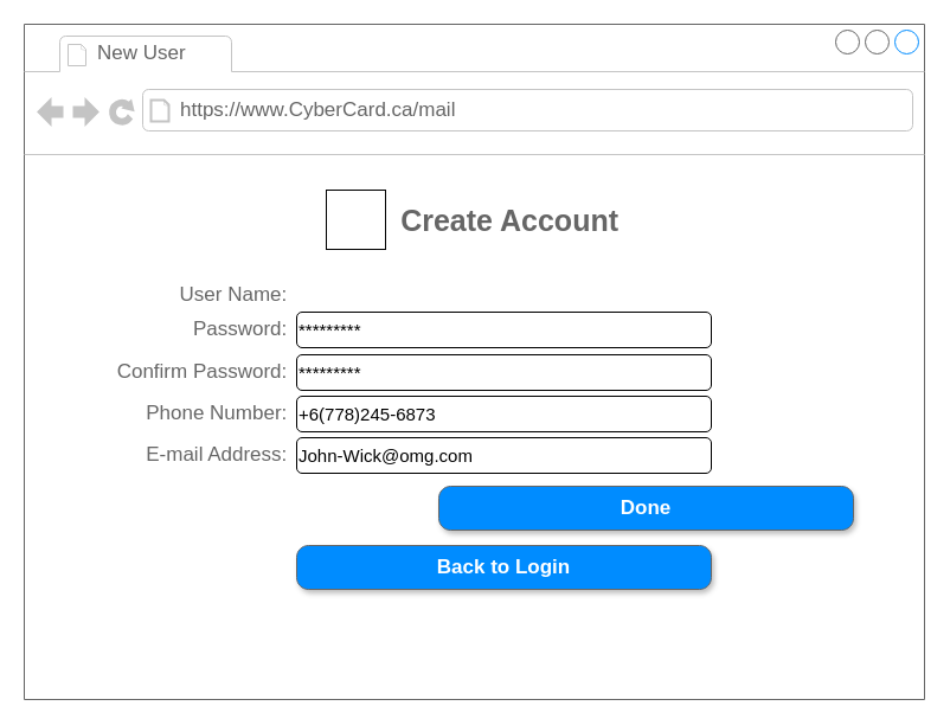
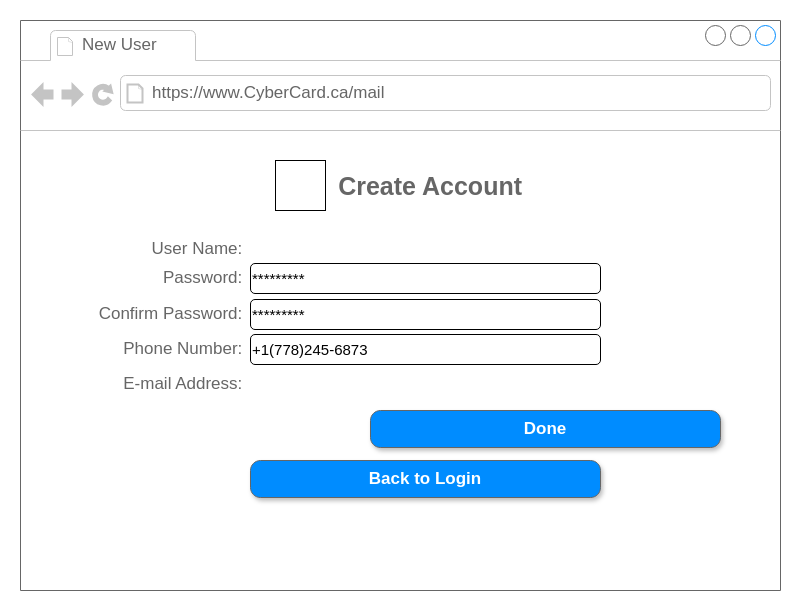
  <mxCell id="0" />
  <mxCell id="1" parent="0" />
  <mxCell id="2" value="" style="strokeWidth=1;shadow=0;dashed=0;align=center;html=1;shape=mxgraph.mockup.containers.browserWindow;rSize=0;strokeColor=#666666;strokeColor2=#008cff;strokeColor3=#c4c4c4;mainText=,;recursiveResize=0;" parent="1" vertex="1"><mxGeometry x="20" y="20" width="760" height="570" as="geometry" /></mxCell>
  <mxCell id="3" value="New User" style="strokeWidth=1;shadow=0;dashed=0;align=center;html=1;shape=mxgraph.mockup.containers.anchor;fontSize=17;fontColor=#666666;align=left;" parent="2" vertex="1"><mxGeometry x="60" y="12" width="110" height="26" as="geometry" /></mxCell>
  <mxCell id="4" value="https://www.CyberCard.ca/mail" style="strokeWidth=1;shadow=0;dashed=0;align=center;html=1;shape=mxgraph.mockup.containers.anchor;rSize=0;fontSize=17;fontColor=#666666;align=left;" parent="2" vertex="1"><mxGeometry x="130" y="60" width="280" height="26" as="geometry" /></mxCell>
  <mxCell id="5" value="User Name:&amp;nbsp;" style="strokeWidth=1;shadow=0;dashed=0;align=center;html=1;shape=mxgraph.mockup.forms.anchor;align=right;spacingRight=2;fontColor=#666666;fontSize=17;" parent="2" vertex="1"><mxGeometry x="120" y="220" width="110" height="18" as="geometry" /></mxCell>
  <mxCell id="6" value="Confirm Password:&amp;nbsp;" style="strokeWidth=1;shadow=0;dashed=0;align=center;html=1;shape=mxgraph.mockup.forms.anchor;align=right;spacingRight=2;fontColor=#666666;fontSize=17;" parent="2" vertex="1"><mxGeometry x="70" y="285" width="160" height="18" as="geometry" /></mxCell>
  <mxCell id="7" value="Phone Number:&amp;nbsp;" style="strokeWidth=1;shadow=0;dashed=0;align=center;html=1;shape=mxgraph.mockup.forms.anchor;align=right;spacingRight=2;fontColor=#666666;fontSize=17;" parent="2" vertex="1"><mxGeometry x="180" y="320" width="50" height="18" as="geometry" /></mxCell>
  <mxCell id="8" value="E-mail Address:&amp;nbsp;" style="strokeWidth=1;shadow=0;dashed=0;align=center;html=1;shape=mxgraph.mockup.forms.anchor;align=right;spacingRight=2;fontColor=#666666;fontSize=17;" parent="2" vertex="1"><mxGeometry x="180" y="355" width="50" height="18" as="geometry" /></mxCell>
  <mxCell id="9" value="Done" style="strokeWidth=1;shadow=1;dashed=0;align=center;html=1;shape=mxgraph.mockup.buttons.button;strokeColor=#666666;fontColor=#ffffff;mainText=;buttonStyle=round;fontSize=17;fontStyle=1;fillColor=#008cff;whiteSpace=wrap;sketch=0;" parent="2" vertex="1"><mxGeometry x="350" y="390" width="350" height="37" as="geometry" /></mxCell>
  <mxCell id="10" value="Password:&amp;nbsp;" style="strokeWidth=1;shadow=0;dashed=0;align=center;html=1;shape=mxgraph.mockup.forms.anchor;align=right;spacingRight=2;fontColor=#666666;fontSize=17;" parent="2" vertex="1"><mxGeometry x="120" y="249" width="110" height="18" as="geometry" /></mxCell>
  <mxCell id="11" value="Create Account" style="strokeWidth=1;shadow=0;dashed=0;align=center;html=1;shape=mxgraph.mockup.forms.anchor;align=right;spacingRight=2;fontColor=#666666;fontSize=25;fontFamily=Helvetica;fontStyle=1" parent="2" vertex="1"><mxGeometry x="305" y="150" width="200" height="30" as="geometry" /></mxCell>
  <mxCell id="12" value="&lt;font style=&quot;font-size: 15px&quot;&gt;*********&lt;/font&gt;" style="rounded=1;whiteSpace=wrap;html=1;align=left;" vertex="1" parent="2"><mxGeometry x="230" y="243" width="350" height="30" as="geometry" /></mxCell>
  <mxCell id="13" value="&lt;font style=&quot;font-size: 15px&quot;&gt;*********&lt;/font&gt;" style="rounded=1;whiteSpace=wrap;html=1;align=left;" vertex="1" parent="2"><mxGeometry x="230" y="279" width="350" height="30" as="geometry" /></mxCell>
- <mxCell id="14" value="&lt;span style=&quot;font-size: 15px&quot;&gt;+6(778)245-6873&lt;/span&gt;" style="rounded=1;whiteSpace=wrap;html=1;align=left;" vertex="1" parent="2"><mxGeometry x="230" y="314" width="350" height="30" as="geometry" /></mxCell>
- <mxCell id="15" value="&lt;font style=&quot;font-size: 15px&quot;&gt;John-Wick@omg.com&lt;/font&gt;" style="rounded=1;whiteSpace=wrap;html=1;align=left;" vertex="1" parent="2"><mxGeometry x="230" y="349" width="350" height="30" as="geometry" /></mxCell>
+ <mxCell id="14" value="&lt;span style=&quot;font-size: 15px&quot;&gt;+1(778)245-6873&lt;/span&gt;" style="rounded=1;whiteSpace=wrap;html=1;align=left;" vertex="1" parent="2"><mxGeometry x="230" y="314" width="350" height="30" as="geometry" /></mxCell>
  <mxCell id="16" value="Back to Login" style="strokeWidth=1;shadow=1;dashed=0;align=center;html=1;shape=mxgraph.mockup.buttons.button;strokeColor=#666666;fontColor=#ffffff;mainText=;buttonStyle=round;fontSize=17;fontStyle=1;fillColor=#008cff;whiteSpace=wrap;sketch=0;" vertex="1" parent="2"><mxGeometry x="230" y="440" width="350" height="37" as="geometry" /></mxCell>
  <mxCell id="17" value="" style="whiteSpace=wrap;html=1;aspect=fixed;fontFamily=Helvetica;fontSize=17;align=center;" vertex="1" parent="2"><mxGeometry x="255" y="140" width="50" height="50" as="geometry" /></mxCell>
